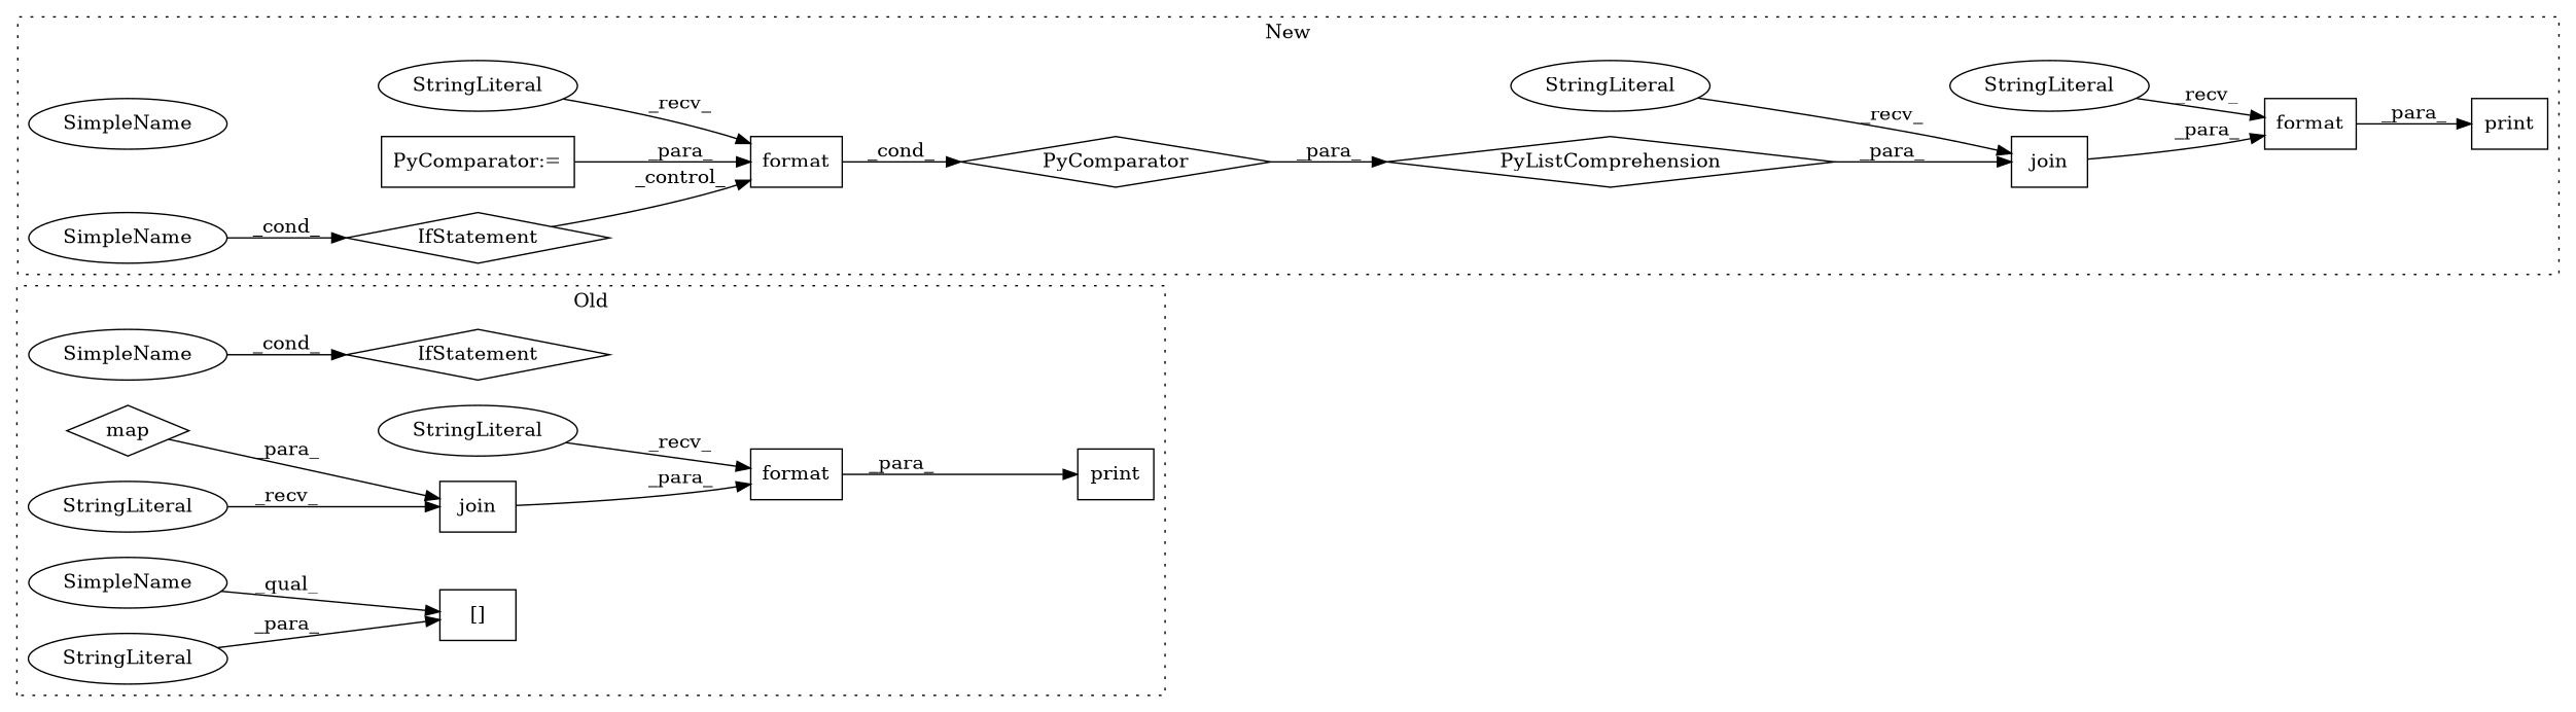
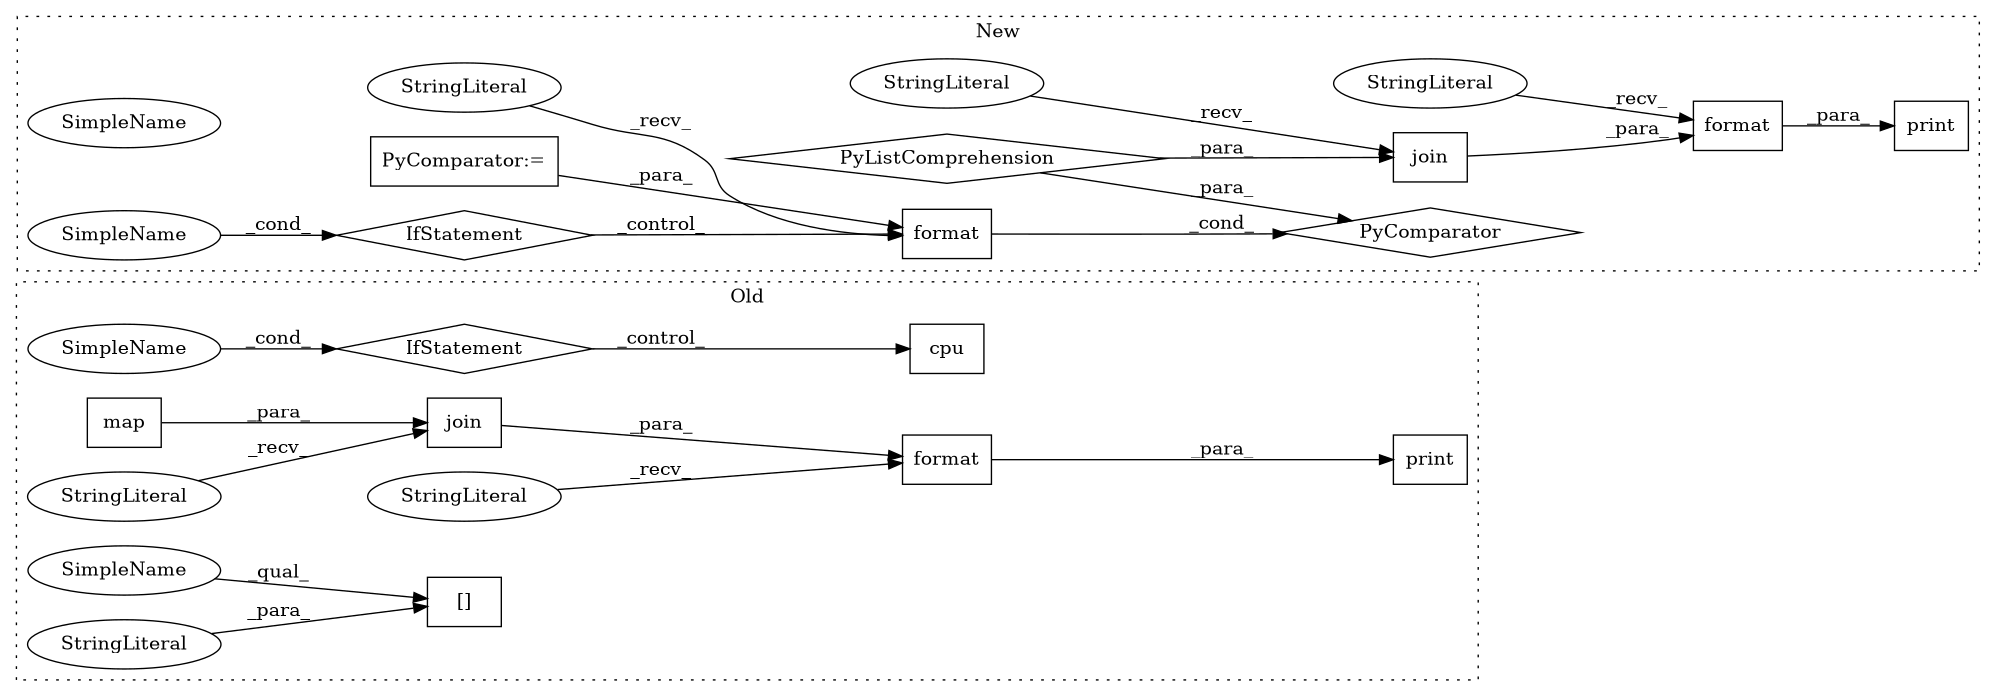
  digraph {
    rankdir=LR
    node [a=32 l=5 s=6874 shape=box]
+   n1 [label=cpu s=6407]
    n2 [a=25 l=3 label=IfStatement s=6380 shape=diamond]
    n3 [a=2 l="5,1" label="[]" s="6354,6370"]
    n4 [l="7,1" label=format s="6749,6812"]
    n5 [a=42 label=SimpleName shape=ellipse l="" s=""]
    n6 [a=45 l=11 label=StringLiteral s=6359 shape=ellipse]
    n7 [a=45 l=10 label=StringLiteral s=6738 shape=ellipse]
    n8 [l="6,1" label=print s="6732,6813"]
    n9 [l="5,1" label=join s="6763,6811"]
    n10 [a=45 l=3 label=StringLiteral s=6759 shape=ellipse]
-   n11 [l="4,1" label=map s="6768,6810" shape=diamond]
+   n11 [l="4,1" label=map s="6768,6810"]
    n12 [a=42 l=4 label=SimpleName s=6354 shape=ellipse]
    n13 [l="6,1" label=print s="6918,6959"]
    n14 [l="7,1" label=format s="6935,6958"]
    n15 [a=45 l=10 label=StringLiteral s=6924 shape=ellipse]
    n16 [l="7,1" label=format s="6757,6771"]
    n17 [a=45 l=7 label=StringLiteral s=6749 shape=ellipse]
    n18 [a=113 l=27 label=PyComparator shape=diamond]
    n19 [a=25 l=27 label=IfStatement shape=diamond]
    n20 [a=42 label=SimpleName s=6896 shape=ellipse]
    n21 [l="24,-5" label=join s="6725,6909"]
    n22 [a=45 l=3 label=StringLiteral s=6721 shape=ellipse]
    n23 [a=109 l=160 label=PyListComprehension s=6749 shape=diamond]
    n24 [a=7 l=27 label="PyComparator:="]
    n25 [a=42 label=SimpleName s=6896 shape=ellipse]
    subgraph cluster_1 {
      label=Old
      style=dotted
+     n1
      n2
      n3
      n4
      n5
      n6
      n7
      n8
      n9
      n10
      n11
      n12
    }
    subgraph cluster_2 {
      label=New
      style=dotted
      n13
      n14
      n15
      n16
      n17
      n18
      n19
      n20
      n21
      n22
      n23
      n24
      n25
    }
+   n2 -> n1 [label=_control_]
    n4 -> n8 [label=_para_]
    n5 -> n2 [label=_cond_]
    n6 -> n3 [label=_para_]
    n7 -> n4 [label=_recv_]
    n9 -> n4 [label=_para_]
    n10 -> n9 [label=_recv_]
    n11 -> n9 [label=_para_]
    n12 -> n3 [label=_qual_]
    n14 -> n13 [label=_para_]
    n15 -> n14 [label=_recv_]
    n16 -> n18 [label=_cond_]
    n17 -> n16 [label=_recv_]
-   n18 -> n23 [label=_para_]
+   n23 -> n18 [label=_para_]
    n19 -> n16 [label=_control_]
    n21 -> n14 [label=_para_]
    n22 -> n21 [label=_recv_]
    n23 -> n21 [label=_para_]
    n24 -> n16 [label=_para_]
    n25 -> n19 [label=_cond_]
  }
